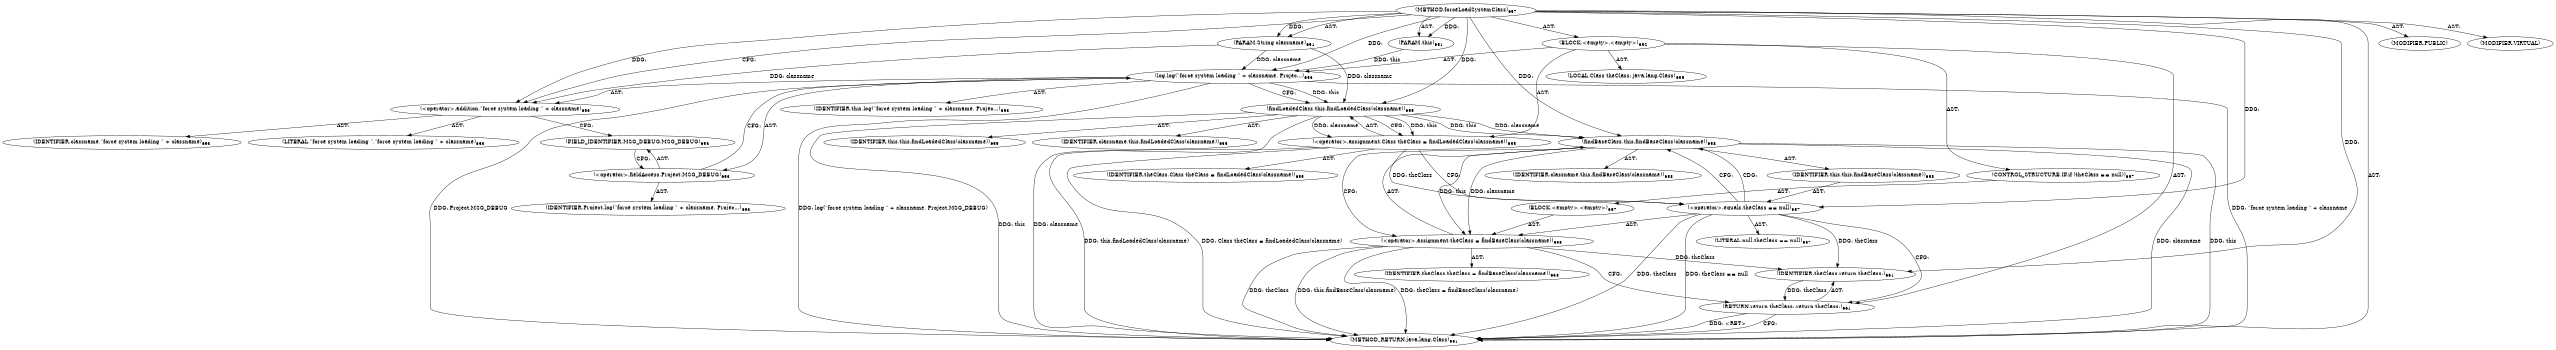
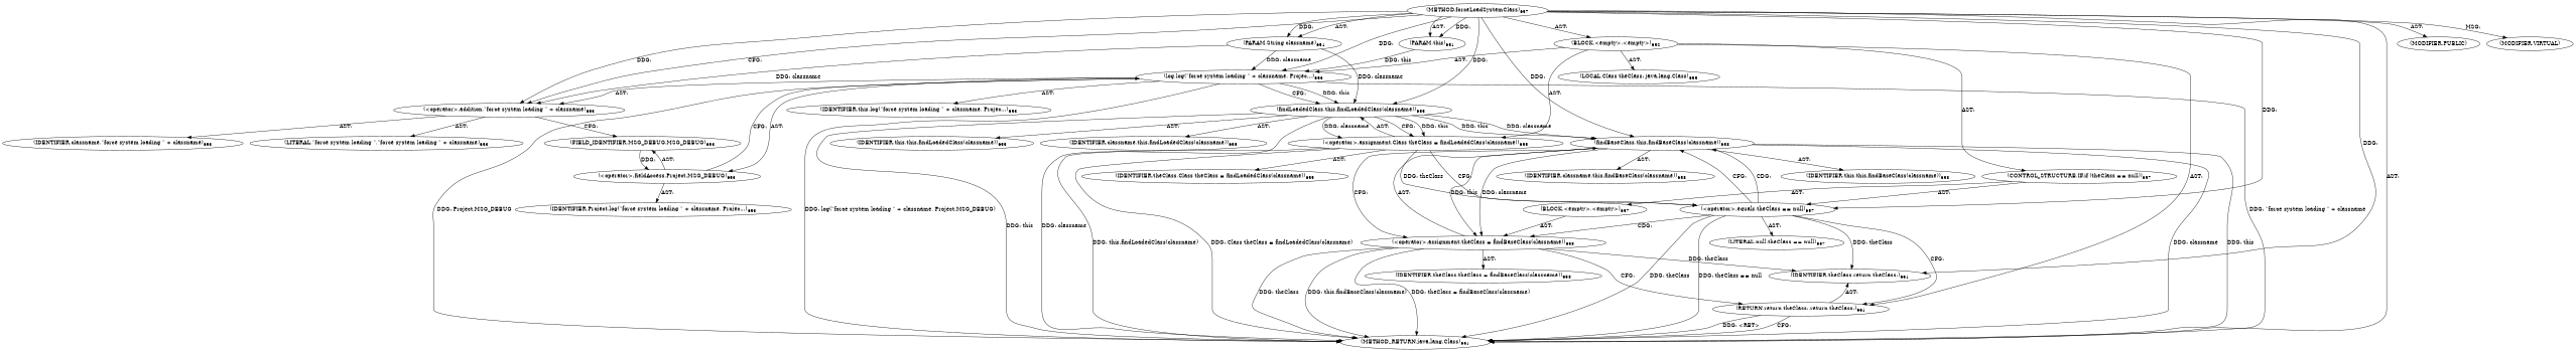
  digraph {
    n1 [label=<(METHOD,forceLoadSystemClass)<SUB>657</SUB>>]
    n2 [label=<(PARAM,this)<SUB>651</SUB>>]
    n3 [label=<(PARAM,String classname)<SUB>651</SUB>>]
    n4 [label=<(BLOCK,&lt;empty&gt;,&lt;empty&gt;)<SUB>652</SUB>>]
    n5 [label=<(log,log(&quot;force system loading &quot; + classname, Projec...)<SUB>653</SUB>>]
    n6 [label=<(&lt;operator&gt;.addition,&quot;force system loading &quot; + classname)<SUB>653</SUB>>]
    n7 [label=<(findLoadedClass,this.findLoadedClass(classname))<SUB>655</SUB>>]
    n8 [label=<(&lt;operator&gt;.equals,theClass == null)<SUB>657</SUB>>]
    n9 [label=<(findBaseClass,this.findBaseClass(classname))<SUB>658</SUB>>]
    n10 [label=<(IDENTIFIER,theClass,return theClass;)<SUB>661</SUB>>]
    n11 [label=<(MODIFIER,PUBLIC)>]
    n12 [label=<(MODIFIER,VIRTUAL)>]
    n13 [label=<(METHOD_RETURN,java.lang.Class)<SUB>651</SUB>>]
    n14 [label=<(LOCAL,Class theClass: java.lang.Class)<SUB>655</SUB>>]
    n15 [label=<(&lt;operator&gt;.assignment,Class theClass = findLoadedClass(classname))<SUB>655</SUB>>]
    n16 [label=<(CONTROL_STRUCTURE,IF,if (theClass == null))<SUB>657</SUB>>]
    n17 [label=<(RETURN,return theClass;,return theClass;)<SUB>661</SUB>>]
    n18 [label=<(IDENTIFIER,this,log(&quot;force system loading &quot; + classname, Projec...)<SUB>653</SUB>>]
    n19 [label=<(&lt;operator&gt;.fieldAccess,Project.MSG_DEBUG)<SUB>653</SUB>>]
    n20 [label=<(LITERAL,&quot;force system loading &quot;,&quot;force system loading &quot; + classname)<SUB>653</SUB>>]
    n21 [label=<(IDENTIFIER,classname,&quot;force system loading &quot; + classname)<SUB>653</SUB>>]
    n22 [label=<(FIELD_IDENTIFIER,MSG_DEBUG,MSG_DEBUG)<SUB>653</SUB>>]
    n23 [label=<(IDENTIFIER,this,this.findLoadedClass(classname))<SUB>655</SUB>>]
    n24 [label=<(IDENTIFIER,classname,this.findLoadedClass(classname))<SUB>655</SUB>>]
    n25 [label=<(LITERAL,null,theClass == null)<SUB>657</SUB>>]
    n26 [label=<(&lt;operator&gt;.assignment,theClass = findBaseClass(classname))<SUB>658</SUB>>]
    n27 [label=<(IDENTIFIER,this,this.findBaseClass(classname))<SUB>658</SUB>>]
    n28 [label=<(IDENTIFIER,classname,this.findBaseClass(classname))<SUB>658</SUB>>]
    n29 [label=<(IDENTIFIER,theClass,Class theClass = findLoadedClass(classname))<SUB>655</SUB>>]
    n30 [label=<(BLOCK,&lt;empty&gt;,&lt;empty&gt;)<SUB>657</SUB>>]
    n31 [label=<(IDENTIFIER,Project,log(&quot;force system loading &quot; + classname, Projec...)<SUB>653</SUB>>]
    n32 [label=<(IDENTIFIER,theClass,theClass = findBaseClass(classname))<SUB>658</SUB>>]
    n1 -> n2 [label="AST: "]
    n1 -> n2 [label="DDG: "]
    n1 -> n3 [label="AST: "]
    n1 -> n3 [label="DDG: "]
    n1 -> n4 [label="AST: "]
    n1 -> n5 [label="DDG: "]
    n1 -> n6 [label="CFG: "]
    n1 -> n6 [label="DDG: "]
    n1 -> n7 [label="DDG: "]
    n1 -> n8 [label="DDG: "]
    n1 -> n9 [label="DDG: "]
    n1 -> n10 [label="DDG: "]
    n1 -> n11 [label="AST: "]
-   n1 -> n12 [label="AST: "]
+   n1 -> n12 [label="MSG: "]
    n1 -> n13 [label="AST: "]
    n2 -> n5 [label="DDG: this"]
    n3 -> n5 [label="DDG: classname"]
    n3 -> n6 [label="DDG: classname"]
    n3 -> n7 [label="DDG: classname"]
    n4 -> n5 [label="AST: "]
    n4 -> n14 [label="AST: "]
    n4 -> n15 [label="AST: "]
    n4 -> n16 [label="AST: "]
    n4 -> n17 [label="AST: "]
    n5 -> n6 [label="AST: "]
    n5 -> n7 [label="CFG: "]
    n5 -> n7 [label="DDG: this"]
    n5 -> n13 [label="DDG: &quot;force system loading &quot; + classname"]
    n5 -> n13 [label="DDG: Project.MSG_DEBUG"]
    n5 -> n13 [label="DDG: log(&quot;force system loading &quot; + classname, Project.MSG_DEBUG)"]
    n5 -> n18 [label="AST: "]
    n5 -> n19 [label="AST: "]
    n6 -> n20 [label="AST: "]
    n6 -> n21 [label="AST: "]
    n6 -> n22 [label="CFG: "]
    n7 -> n9 [label="DDG: this"]
    n7 -> n9 [label="DDG: classname"]
    n7 -> n13 [label="DDG: this"]
    n7 -> n13 [label="DDG: classname"]
    n7 -> n15 [label="CFG: "]
    n7 -> n15 [label="DDG: this"]
    n7 -> n15 [label="DDG: classname"]
    n7 -> n23 [label="AST: "]
    n7 -> n24 [label="AST: "]
    n8 -> n9 [label="CFG: "]
    n8 -> n9 [label="CDG: "]
    n8 -> n10 [label="DDG: theClass"]
    n8 -> n13 [label="DDG: theClass"]
    n8 -> n13 [label="DDG: theClass == null"]
    n8 -> n17 [label="CFG: "]
    n8 -> n25 [label="AST: "]
-   n8 -> n26 [label="AST: "]
+   n8 -> n26 [label="CDG: "]
    n9 -> n13 [label="DDG: this"]
    n9 -> n13 [label="DDG: classname"]
    n9 -> n26 [label="CFG: "]
    n9 -> n26 [label="DDG: this"]
    n9 -> n26 [label="DDG: classname"]
    n9 -> n27 [label="AST: "]
    n9 -> n28 [label="AST: "]
-   n10 -> n17 [label="DDG: theClass"]
    n15 -> n7 [label="AST: "]
    n15 -> n8 [label="CFG: "]
    n15 -> n8 [label="DDG: theClass"]
    n15 -> n13 [label="DDG: this.findLoadedClass(classname)"]
    n15 -> n13 [label="DDG: Class theClass = findLoadedClass(classname)"]
    n15 -> n29 [label="AST: "]
-   n27 -> n8 [label="AST: "]
+   n16 -> n8 [label="AST: "]
    n16 -> n30 [label="AST: "]
    n17 -> n10 [label="AST: "]
    n17 -> n13 [label="CFG: "]
    n17 -> n13 [label="DDG: &lt;RET&gt;"]
    n19 -> n5 [label="CFG: "]
    n19 -> n22 [label="AST: "]
    n19 -> n31 [label="AST: "]
-   n22 -> n19 [label="CFG: "]
+   n22 -> n19 [label="DDG: "]
    n26 -> n9 [label="AST: "]
    n26 -> n10 [label="DDG: theClass"]
    n26 -> n13 [label="DDG: theClass"]
    n26 -> n13 [label="DDG: this.findBaseClass(classname)"]
    n26 -> n13 [label="DDG: theClass = findBaseClass(classname)"]
    n26 -> n17 [label="CFG: "]
    n26 -> n32 [label="AST: "]
    n30 -> n26 [label="AST: "]
  }
